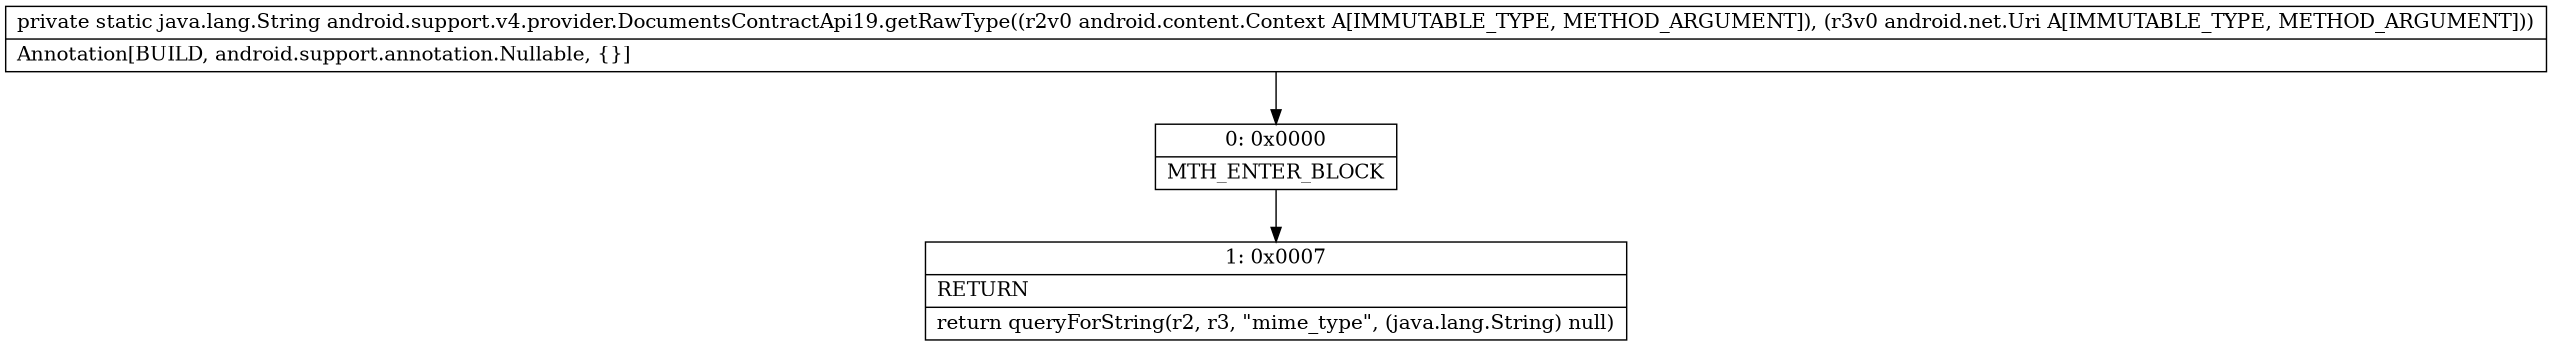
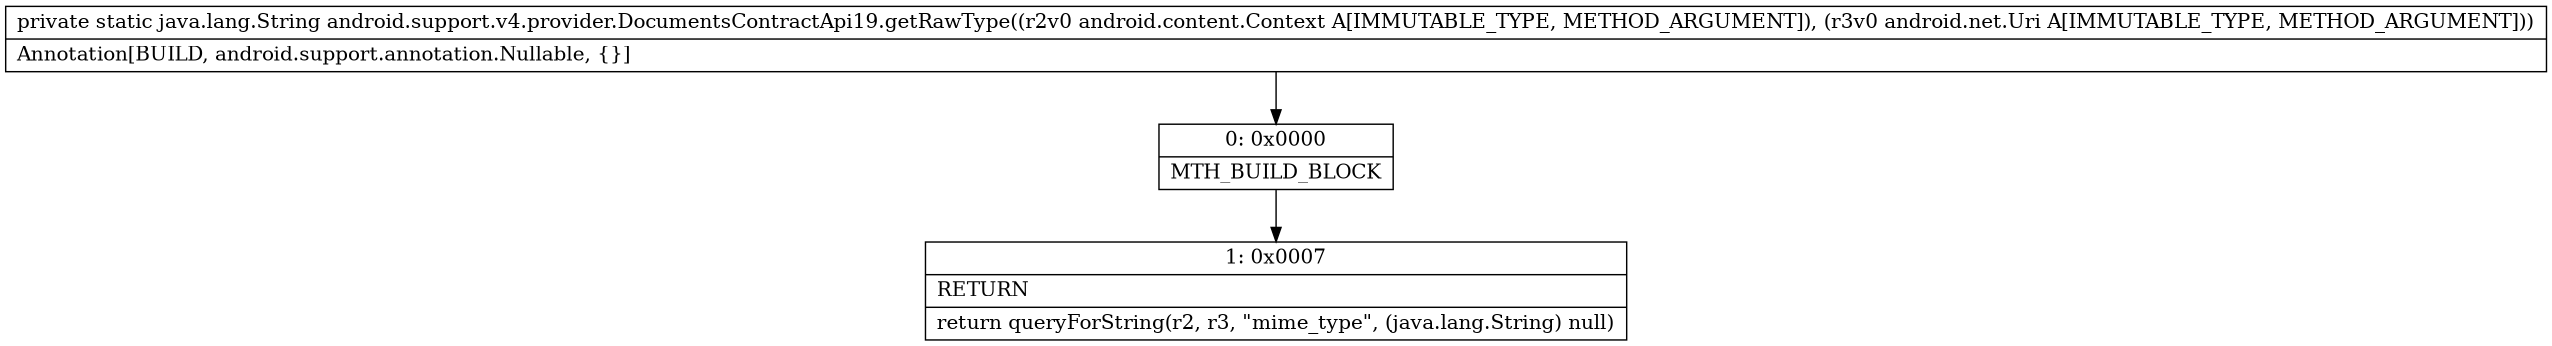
  digraph {
    node [shape=record]
-   n1 [label="{0\:\ 0x0000|MTH_ENTER_BLOCK\l}"]
+   n1 [label="{0\:\ 0x0000|MTH_BUILD_BLOCK\l}"]
    n2 [label="{1\:\ 0x0007|RETURN\l|return queryForString(r2, r3, \"mime_type\", (java.lang.String) null)\l}"]
    n3 [label="{private static java.lang.String android.support.v4.provider.DocumentsContractApi19.getRawType((r2v0 android.content.Context A[IMMUTABLE_TYPE, METHOD_ARGUMENT]), (r3v0 android.net.Uri A[IMMUTABLE_TYPE, METHOD_ARGUMENT]))  | Annotation[BUILD, android.support.annotation.Nullable, \{\}]\l}"]
    n1 -> n2
    n3 -> n1
  }
